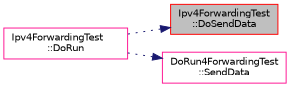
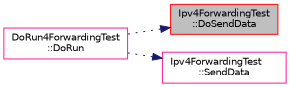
  digraph {
    rankdir=RL
    node [color=deeppink fillcolor=white fontname=Helvetica fontsize=10 shape=record style=filled]
    edge [color=midnightblue dir=back fontname=Helvetica fontsize=10 labelfontname=Helvetica labelfontsize=10 style=dotted]
    n1 [color=red fillcolor=grey75 fontcolor=black height=0.2 label="Ipv4ForwardingTest\l::DoSendData" width=0.4]
-   n2 [height=0.2 label="Ipv4ForwardingTest\l::DoRun" width=0.4]
-   n3 [height=0.2 label="DoRun4ForwardingTest\l::SendData" width=0.4]
+   n2 [height=0.2 label="DoRun4ForwardingTest\l::DoRun" width=0.4]
+   n3 [height=0.2 label="Ipv4ForwardingTest\l::SendData" width=0.4]
    n1 -> n2
    n3 -> n2
  }
